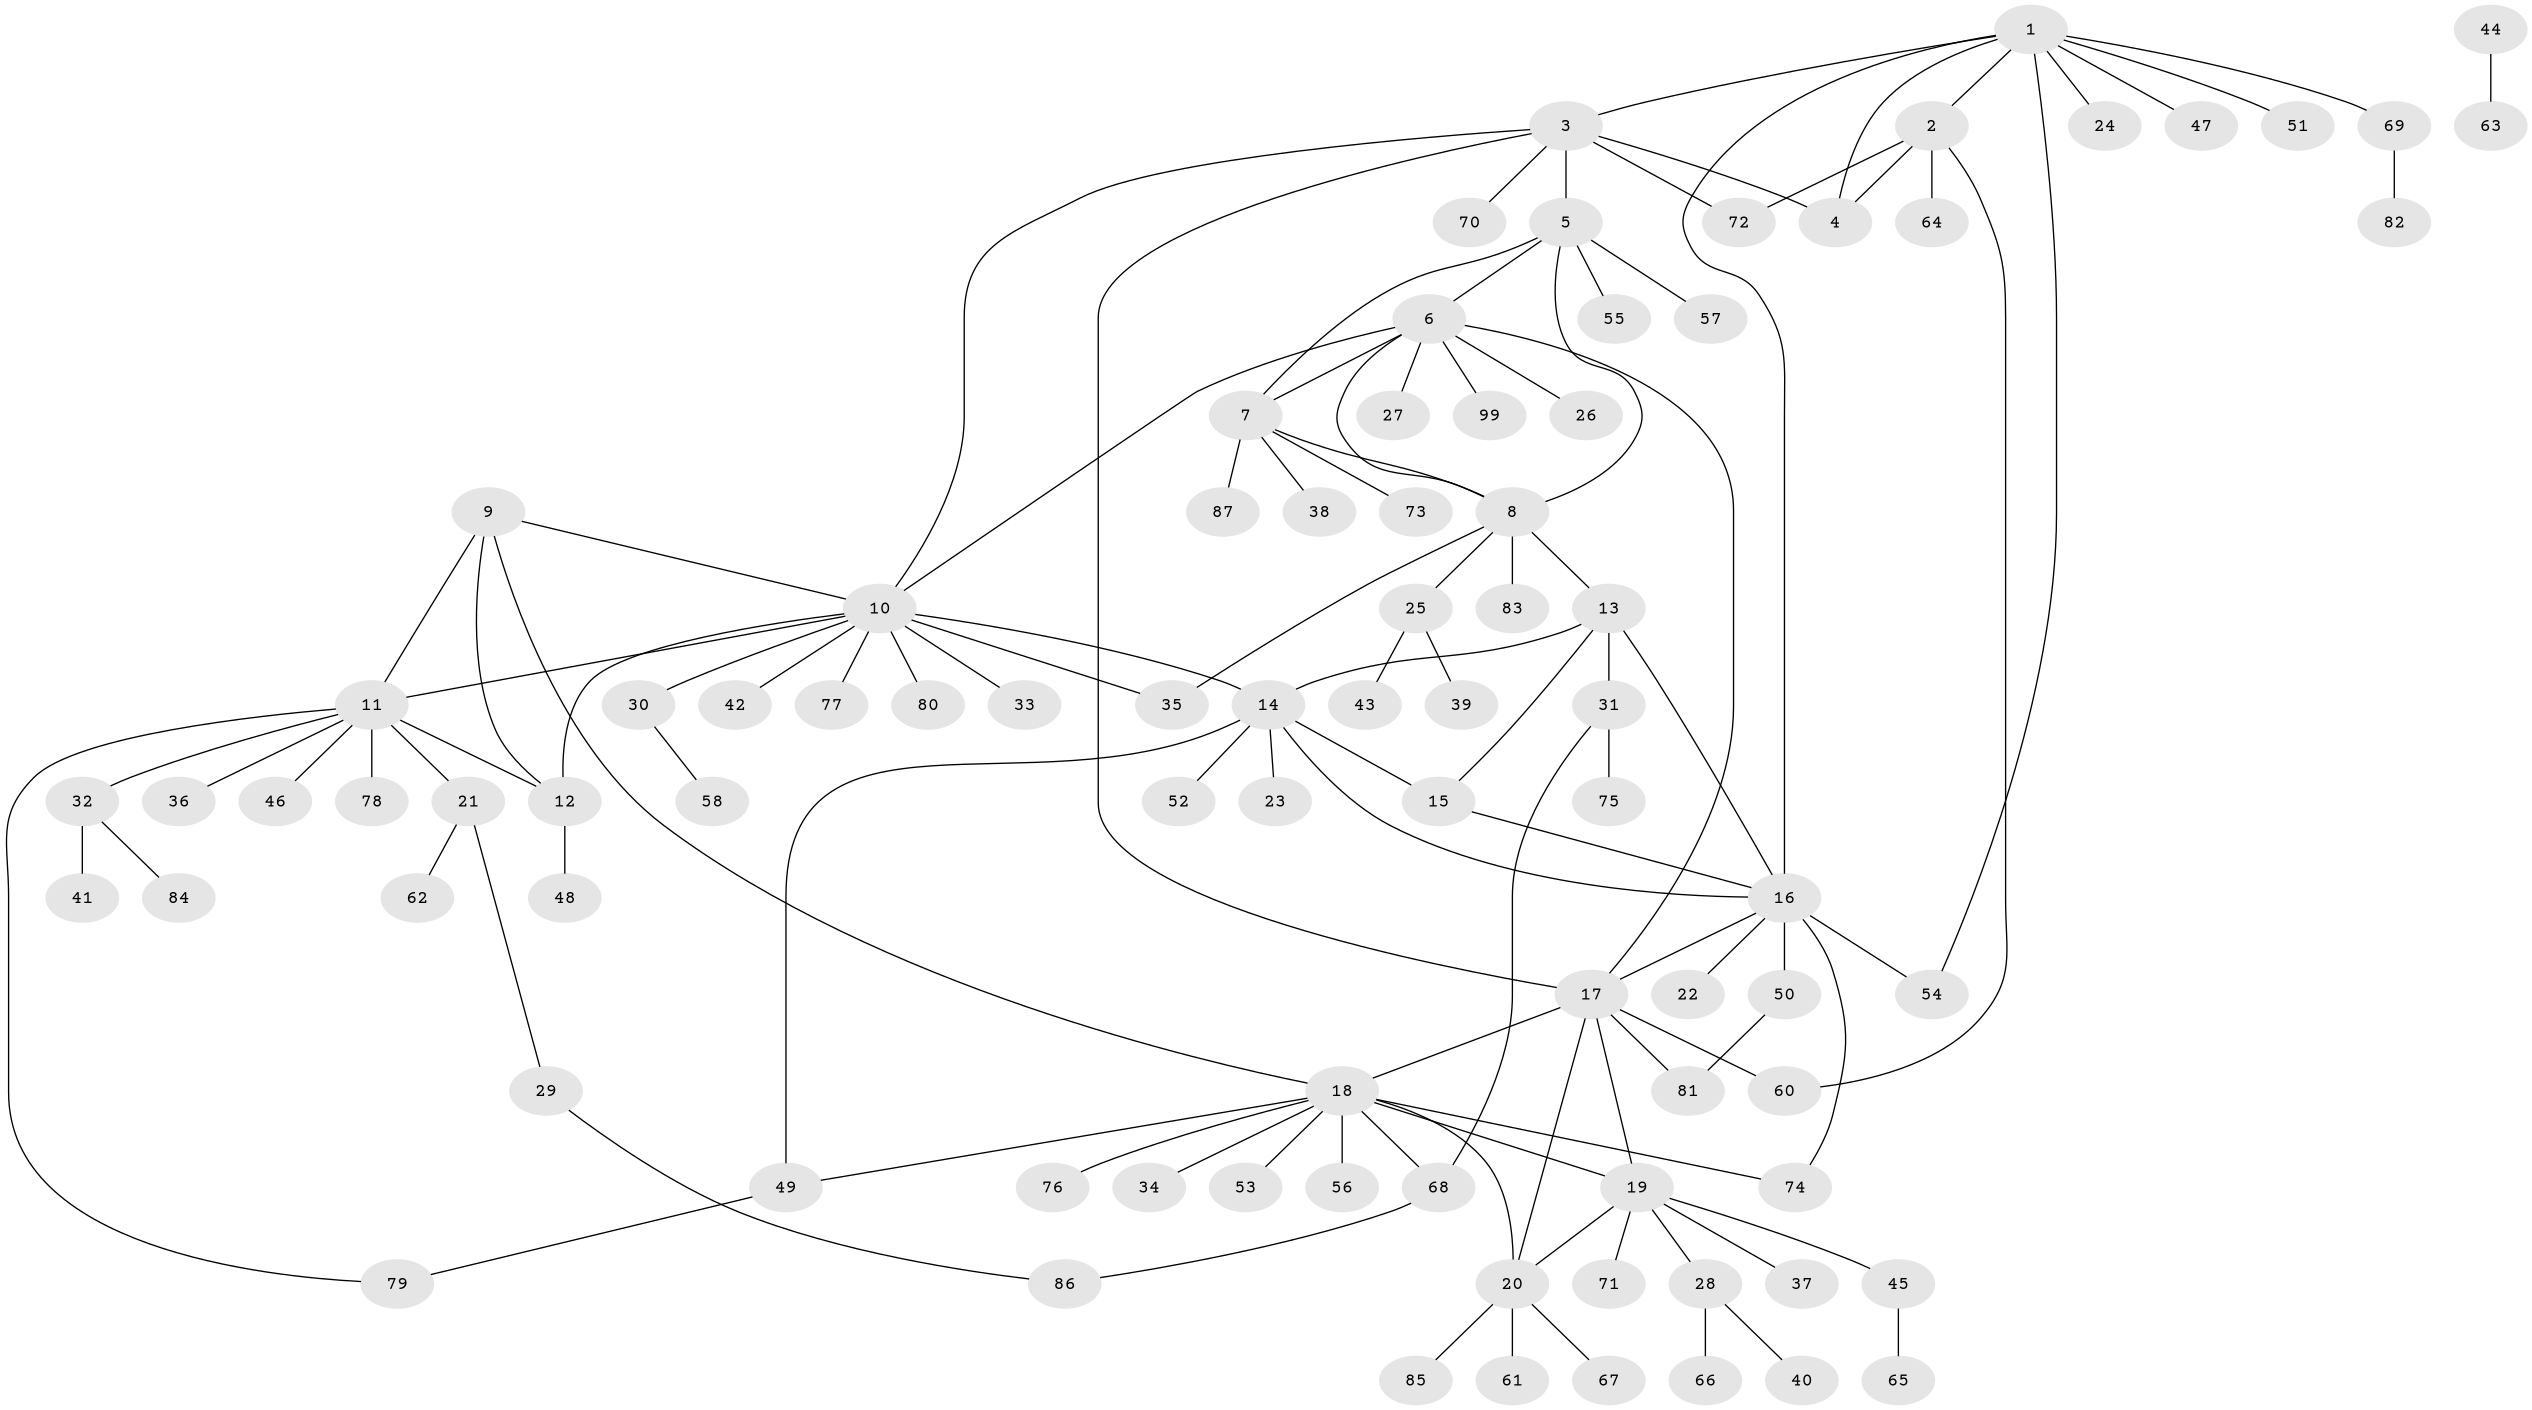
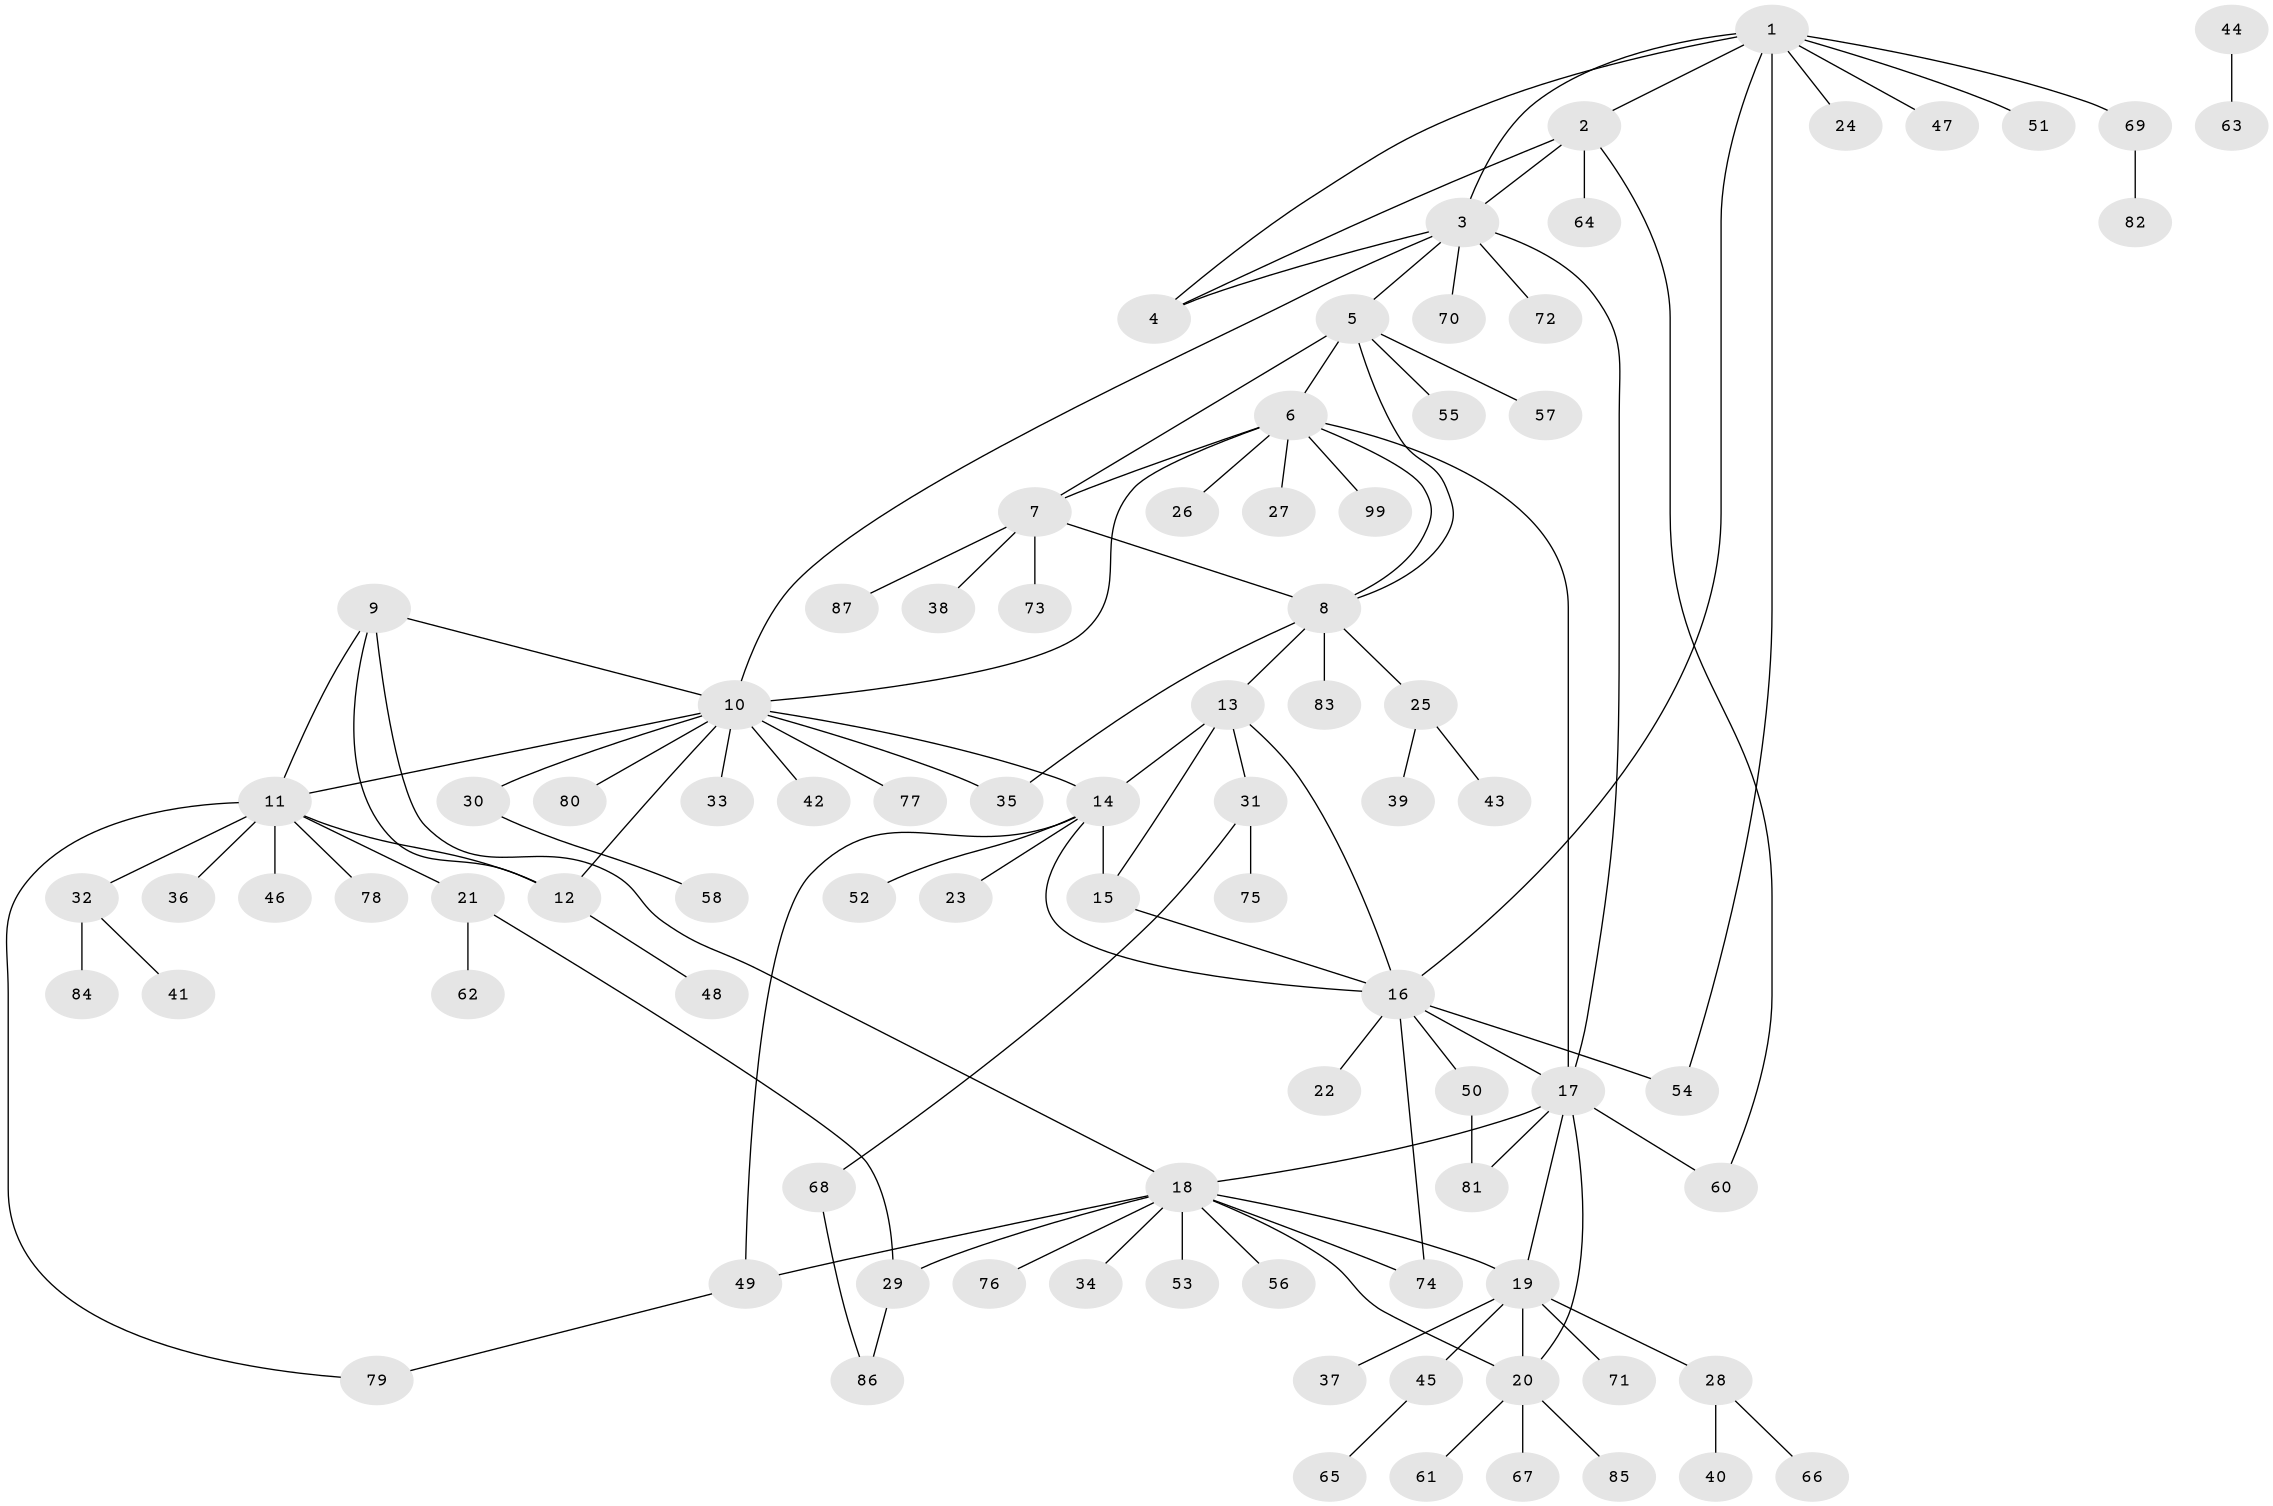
  graph {
    fontname="Courier Prime"
    node [color=gray90 fontname="Courier Prime" style=filled]
    edge [fontname="Courier Prime"]
    1
    2
    3
    4
    16
    24
    47
    51
    54
    69
    60
    64
    5
    10
    17
    70
    72
    22
    50
    74
    44
    63
    82
    6
    7
    8
    55
    57
    35
    11
    12
    14
    30
    33
    42
    77
    80
    18
    19
    20
    81
    26
    27
    n44 [label=99]
    38
    73
    87
    13
    25
    83
    15
    31
    39
    43
    9
    21
    32
    36
    46
    78
    79
    48
    49
    34
    53
    56
    68
    76
    23
    52
    58
    29
    62
    41
    84
    75
    28
    37
    45
    71
    61
    67
    85
    86
    40
    66
    65
    1 -- 2
    1 -- 3
    1 -- 4
    1 -- 16
    1 -- 24
    1 -- 47
    1 -- 51
    1 -- 54
    1 -- 69
-   2 -- 72
+   2 -- 3
    2 -- 4
    2 -- 60
    2 -- 64
    3 -- 4
    3 -- 5
    3 -- 10
    3 -- 17
    3 -- 70
    3 -- 72
    16 -- 54
    16 -- 17
    16 -- 22
    16 -- 50
    16 -- 74
    69 -- 82
    5 -- 6
    5 -- 7
    5 -- 8
    5 -- 55
    5 -- 57
    10 -- 35
    10 -- 11
    10 -- 12
    10 -- 14
    10 -- 30
    10 -- 33
    10 -- 42
    10 -- 77
    10 -- 80
    17 -- 60
    17 -- 18
    17 -- 19
    17 -- 20
    17 -- 81
    50 -- 81
    44 -- 63
    6 -- 10
    6 -- 17
    6 -- 7
    6 -- 8
    6 -- 26
    6 -- 27
    6 -- n44
    7 -- 8
    7 -- 38
    7 -- 73
    7 -- 87
    8 -- 35
    8 -- 13
    8 -- 25
    8 -- 83
    11 -- 12
    11 -- 21
    11 -- 32
    11 -- 36
    11 -- 46
    11 -- 78
    11 -- 79
    12 -- 48
    14 -- 16
    14 -- 15
    14 -- 49
    14 -- 23
    14 -- 52
    30 -- 58
    18 -- 74
    18 -- 19
    18 -- 20
    18 -- 49
    18 -- 34
    18 -- 53
    18 -- 56
-   18 -- 68
+   18 -- 29
    18 -- 76
    19 -- 20
    19 -- 28
    19 -- 37
    19 -- 45
    19 -- 71
    20 -- 61
    20 -- 67
    20 -- 85
    13 -- 16
    13 -- 14
    13 -- 15
    13 -- 31
    25 -- 39
    25 -- 43
    15 -- 16
    31 -- 68
    31 -- 75
    9 -- 10
    9 -- 11
    9 -- 12
    9 -- 18
    21 -- 29
    21 -- 62
    32 -- 41
    32 -- 84
    49 -- 79
    68 -- 86
    29 -- 86
    28 -- 40
    28 -- 66
    45 -- 65
  }
